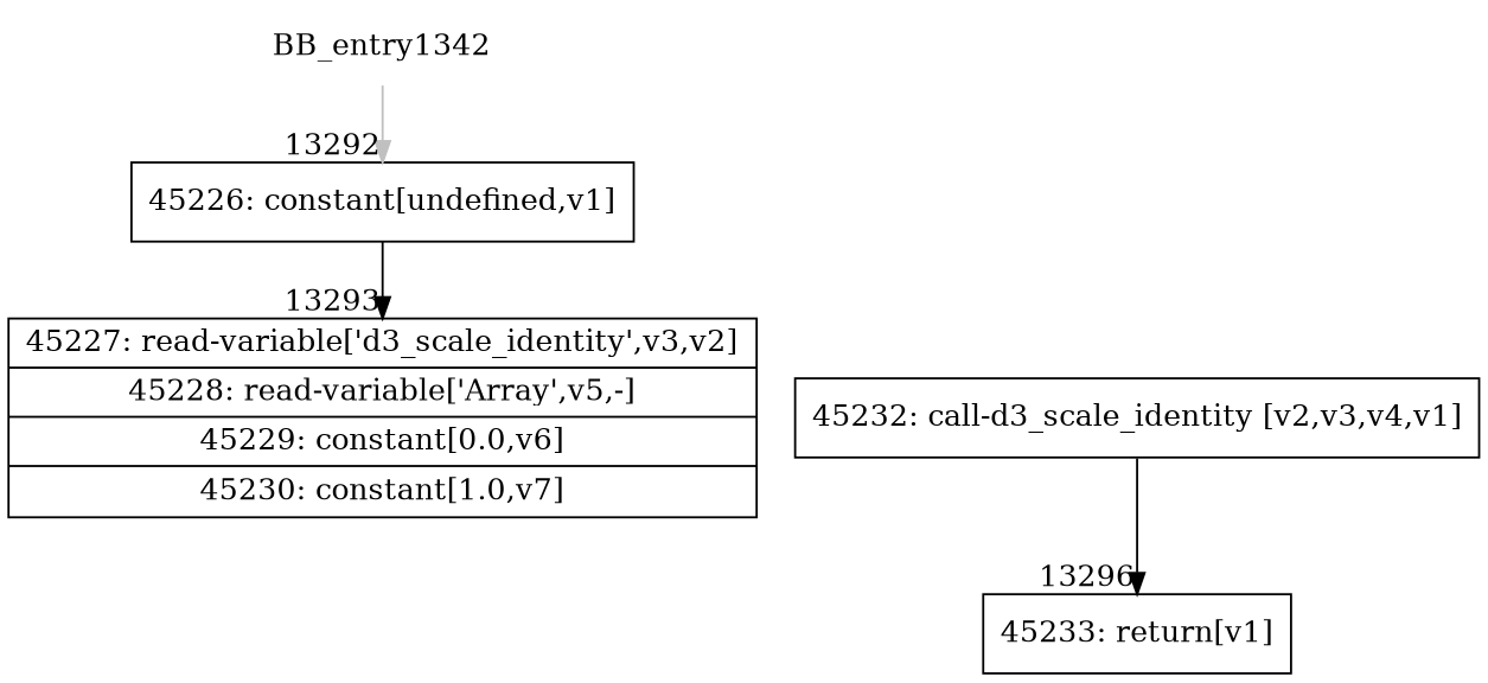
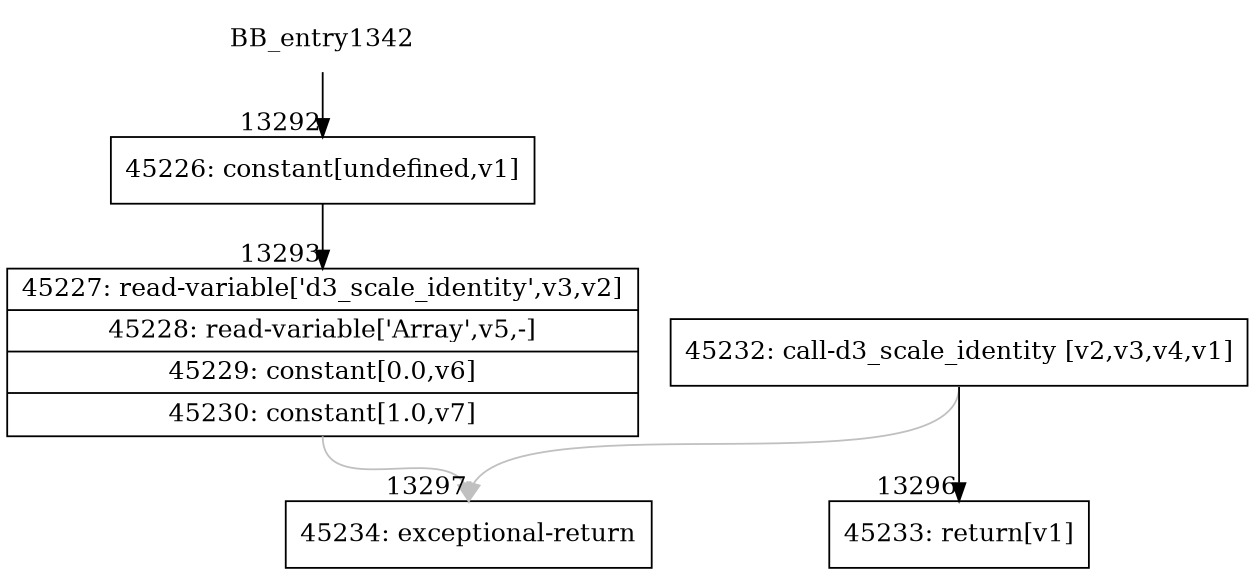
  digraph {
    rankdir=TD
    node [shape=record]
    edge [headport=n tailport=s]
    n1 [label=BB_entry1342 shape=none]
    n2 [label="{45226: constant[undefined,v1]}"]
    n3 [label="{45227: read-variable['d3_scale_identity',v3,v2]|45228: read-variable['Array',v5,-]|45229: constant[0.0,v6]|45230: constant[1.0,v7]}"]
+   n4 [label="{45234: exceptional-return}"]
    n5 [label="{45232: call-d3_scale_identity [v2,v3,v4,v1]}"]
    n6 [label="{45233: return[v1]}"]
-   n1 -> n2 [headlabel="    13292" color=gray]
+   n1 -> n2 [headlabel="    13292"]
    n2 -> n3 [headlabel="      13293"]
+   n3 -> n4 [color=gray headlabel="      13297"]
+   n5 -> n4 [color=gray]
    n5 -> n6 [headlabel="      13296"]
  }
